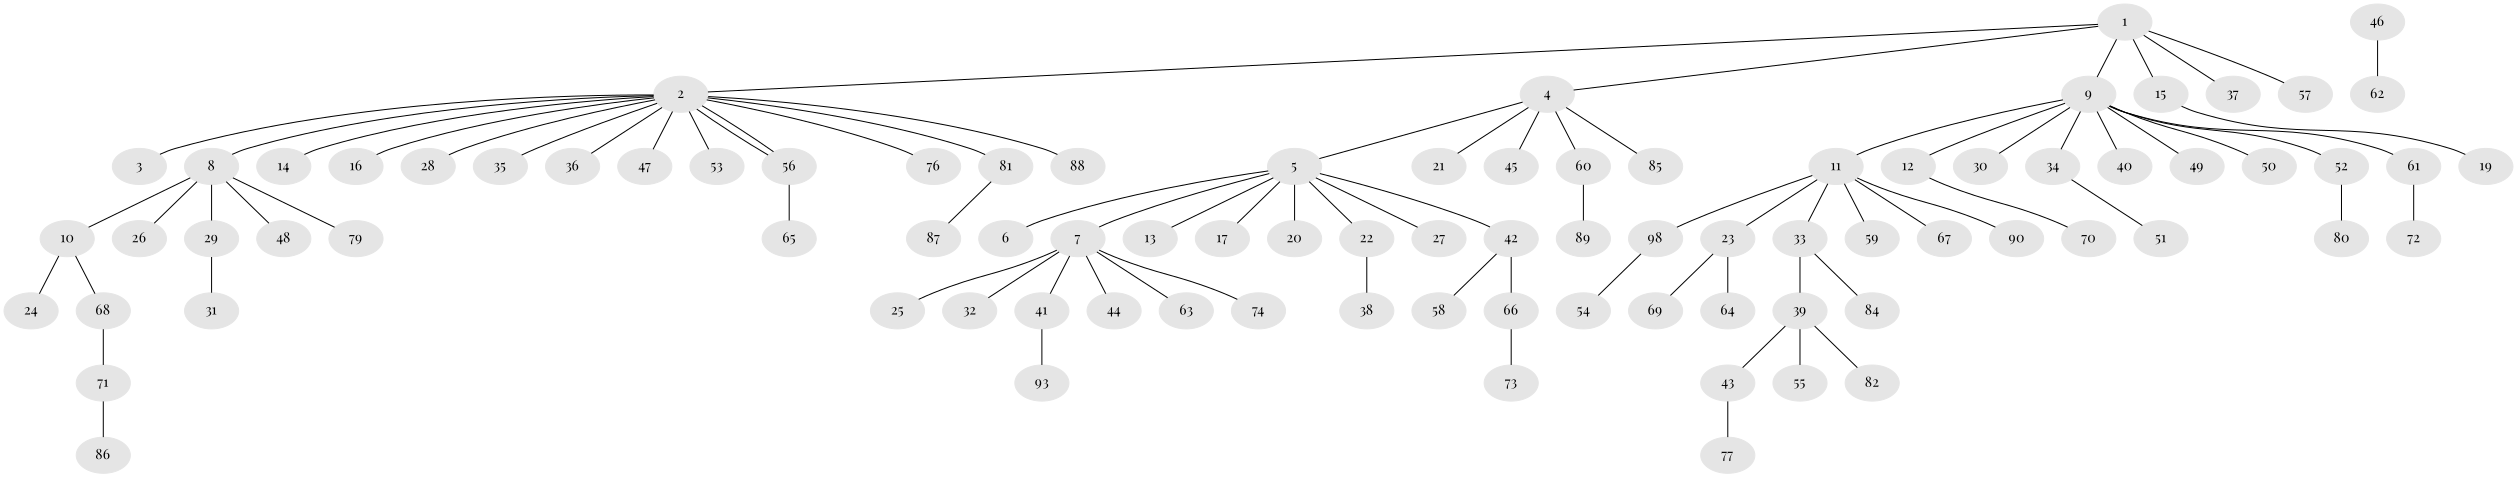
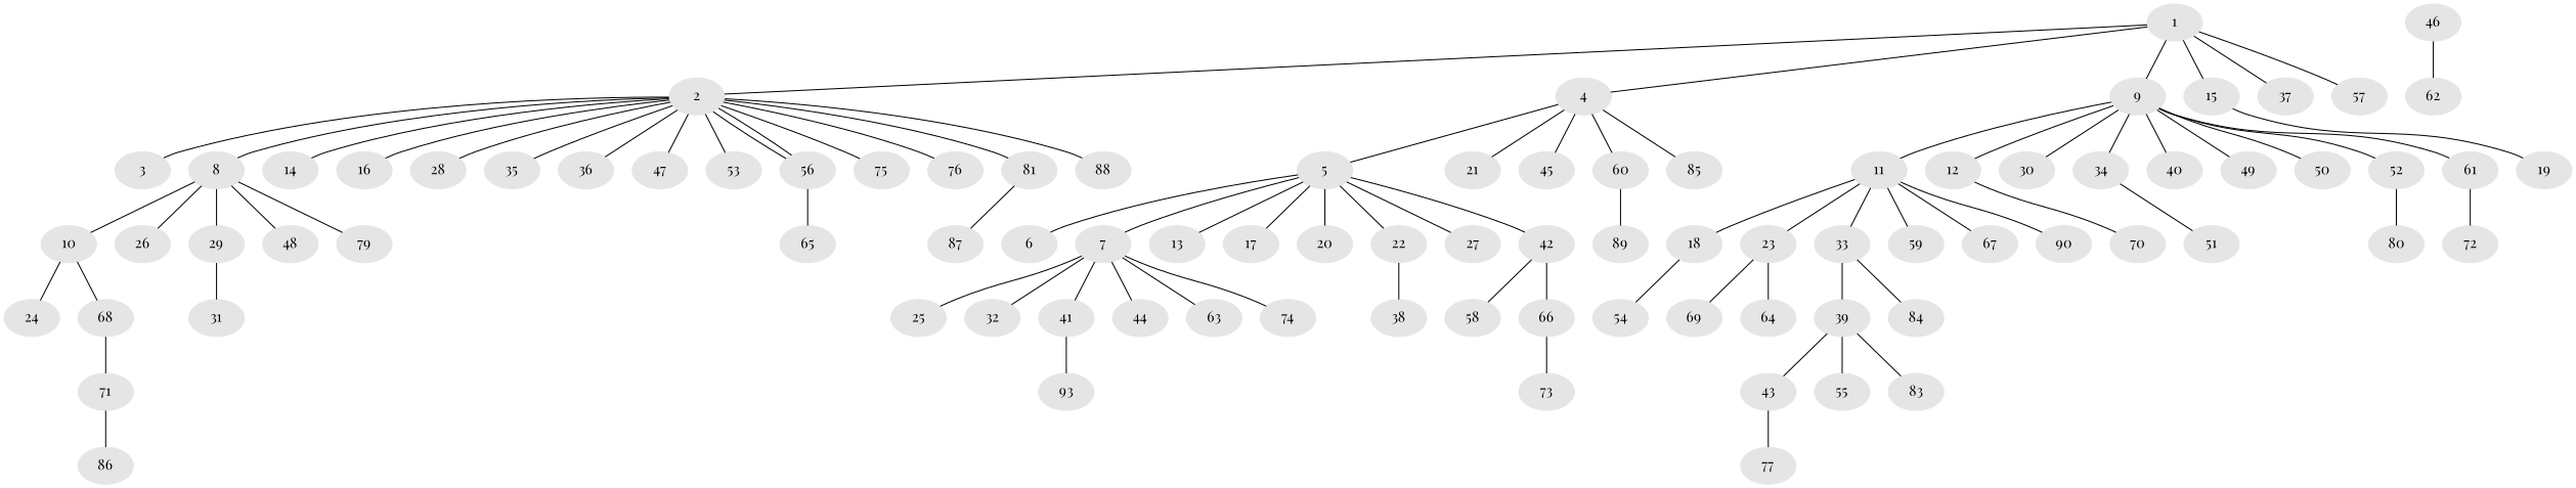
  graph {
    fontname="Playfair Display"
    node [color=gray90 fontname="Playfair Display" style=filled]
    edge [fontname="Playfair Display"]
    1
    2
    4
    9
    15
    37
    57
    3
    8
    14
    16
    28
    35
    36
    47
    53
    56
+   75
    76
    81
    88
    5
    21
    45
    60
    85
    11
    12
    30
    34
    40
    49
    50
    52
    61
    19
    10
    26
    29
    48
    79
    65
    87
    6
    7
    13
    17
    20
    22
    27
    42
    89
    25
    32
    41
    44
    63
    74
    38
    58
    66
    n62 [label=93]
    24
    68
    31
-   18 [label=98]
+   18
    23
    33
    59
    67
    90
    70
    51
    80
    72
    71
    54
    69
    64
    39
    84
    43
    55
-   82
+   82 [label=83]
    46
    62
    77
    73
    86
    1 -- 2
    1 -- 4
    1 -- 9
    1 -- 15
    1 -- 37
    1 -- 57
    2 -- 3
    2 -- 8
    2 -- 14
    2 -- 16
    2 -- 28
    2 -- 35
    2 -- 36
    2 -- 47
    2 -- 53
    2 -- 56
    2 -- 56
+   2 -- 75
    2 -- 76
    2 -- 81
    2 -- 88
    4 -- 5
    4 -- 21
    4 -- 45
    4 -- 60
    4 -- 85
    9 -- 11
    9 -- 12
    9 -- 30
    9 -- 34
    9 -- 40
    9 -- 49
    9 -- 50
    9 -- 52
    9 -- 61
    15 -- 19
    8 -- 10
    8 -- 26
    8 -- 29
    8 -- 48
    8 -- 79
    56 -- 65
    81 -- 87
    5 -- 6
    5 -- 7
    5 -- 13
    5 -- 17
    5 -- 20
    5 -- 22
    5 -- 27
    5 -- 42
    60 -- 89
    11 -- 18
    11 -- 23
    11 -- 33
    11 -- 59
    11 -- 67
    11 -- 90
    12 -- 70
    34 -- 51
    52 -- 80
    61 -- 72
    10 -- 24
    10 -- 68
    29 -- 31
    7 -- 25
    7 -- 32
    7 -- 41
    7 -- 44
    7 -- 63
    7 -- 74
    22 -- 38
    42 -- 58
    42 -- 66
    41 -- n62
    66 -- 73
    68 -- 71
    18 -- 54
    23 -- 69
    23 -- 64
    33 -- 39
    33 -- 84
    71 -- 86
    39 -- 43
    39 -- 55
    39 -- 82
    43 -- 77
    46 -- 62
  }
